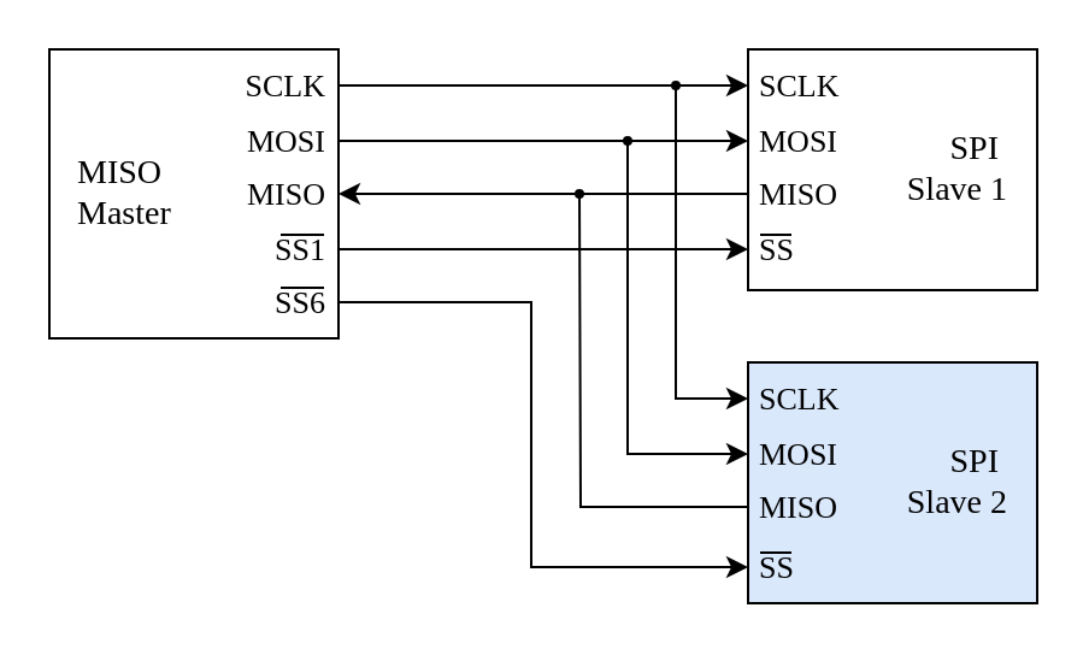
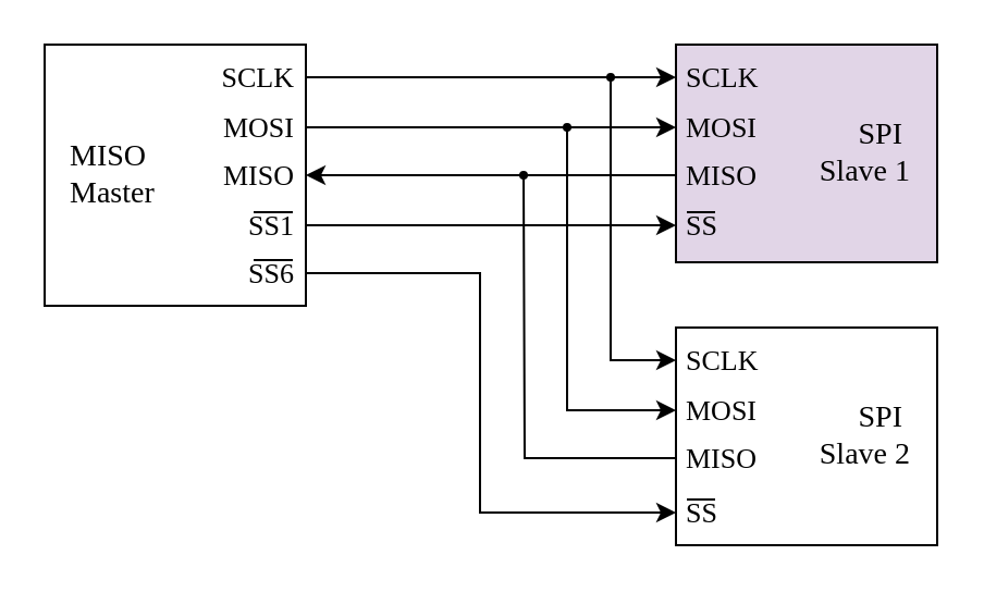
  <mxCell id="0" />
  <mxCell id="1" parent="0" />
  <mxCell id="2" value="&lt;font style=&quot;font-size: 14px;&quot; face=&quot;NewsGotT&quot;&gt;MISO&amp;nbsp;&lt;/font&gt;&lt;div&gt;&lt;font style=&quot;font-size: 14px;&quot; face=&quot;NewsGotT&quot;&gt;Master&lt;/font&gt;&lt;/div&gt;" style="whiteSpace=wrap;html=1;aspect=fixed;align=left;spacingLeft=10;" parent="1" vertex="1"><mxGeometry x="20" y="20" width="120" height="120" as="geometry" /></mxCell>
  <mxCell id="3" style="edgeStyle=orthogonalEdgeStyle;rounded=0;orthogonalLoop=1;jettySize=auto;html=1;entryX=0;entryY=0.5;entryDx=0;entryDy=0;" parent="1" source="4" target="16" edge="1"><mxGeometry relative="1" as="geometry" /></mxCell>
  <mxCell id="4" value="SCLK" style="text;html=1;align=right;verticalAlign=middle;whiteSpace=wrap;rounded=0;fontFamily=NewsGotT;fontSize=13;spacing=0;spacingRight=5;spacingLeft=0;" parent="1" vertex="1"><mxGeometry x="80" y="20" width="60" height="30" as="geometry" /></mxCell>
  <mxCell id="5" style="edgeStyle=orthogonalEdgeStyle;rounded=0;orthogonalLoop=1;jettySize=auto;html=1;entryX=0;entryY=0.5;entryDx=0;entryDy=0;" parent="1" source="6" target="17" edge="1"><mxGeometry relative="1" as="geometry" /></mxCell>
  <mxCell id="6" value="MOSI" style="text;html=1;align=right;verticalAlign=middle;whiteSpace=wrap;rounded=0;fontFamily=NewsGotT;fontSize=13;spacing=0;spacingRight=5;spacingLeft=0;" parent="1" vertex="1"><mxGeometry x="80" y="43" width="60" height="30" as="geometry" /></mxCell>
  <mxCell id="7" style="edgeStyle=orthogonalEdgeStyle;rounded=0;orthogonalLoop=1;jettySize=auto;html=1;exitX=0;exitY=0.5;exitDx=0;exitDy=0;" parent="1" source="18" target="8" edge="1"><mxGeometry relative="1" as="geometry" /></mxCell>
  <mxCell id="8" value="MISO" style="text;html=1;align=right;verticalAlign=middle;whiteSpace=wrap;rounded=0;fontFamily=NewsGotT;fontSize=13;spacing=0;spacingRight=5;spacingLeft=0;" parent="1" vertex="1"><mxGeometry x="80" y="65" width="60" height="30" as="geometry" /></mxCell>
  <mxCell id="9" value="" style="group" parent="1" vertex="1" connectable="0"><mxGeometry x="80" y="88" width="60" height="30" as="geometry" /></mxCell>
  <mxCell id="10" value="SS1" style="text;html=1;align=right;verticalAlign=middle;whiteSpace=wrap;rounded=0;fontFamily=NewsGotT;fontSize=13;spacing=0;spacingRight=5;spacingLeft=0;" parent="9" vertex="1"><mxGeometry width="60" height="30" as="geometry" /></mxCell>
  <mxCell id="11" value="" style="endArrow=none;html=1;rounded=0;" parent="9" edge="1"><mxGeometry width="50" height="50" relative="1" as="geometry"><mxPoint x="36" y="9" as="sourcePoint" /><mxPoint x="54" y="9" as="targetPoint" /></mxGeometry></mxCell>
  <mxCell id="12" value="" style="group" parent="1" vertex="1" connectable="0"><mxGeometry x="80" y="110" width="60" height="30" as="geometry" /></mxCell>
  <mxCell id="13" value="SS6" style="text;html=1;align=right;verticalAlign=middle;whiteSpace=wrap;rounded=0;fontFamily=NewsGotT;fontSize=13;spacing=0;spacingRight=5;spacingLeft=0;" parent="12" vertex="1"><mxGeometry width="60" height="30" as="geometry" /></mxCell>
  <mxCell id="14" value="" style="endArrow=none;html=1;rounded=0;" parent="12" edge="1"><mxGeometry width="50" height="50" relative="1" as="geometry"><mxPoint x="36" y="9" as="sourcePoint" /><mxPoint x="54" y="9" as="targetPoint" /></mxGeometry></mxCell>
- <mxCell id="15" value="&lt;font face=&quot;NewsGotT&quot; style=&quot;font-size: 14px;&quot;&gt;SPI&amp;nbsp;&lt;/font&gt;&lt;div&gt;&lt;font face=&quot;NewsGotT&quot; style=&quot;font-size: 14px;&quot;&gt;Slave 1&lt;/font&gt;&lt;/div&gt;" style="whiteSpace=wrap;html=1;align=right;spacingLeft=0;spacingRight=10;" parent="1" vertex="1"><mxGeometry x="310" y="20" width="120" height="100" as="geometry" /></mxCell>
+ <mxCell id="15" value="&lt;font face=&quot;NewsGotT&quot; style=&quot;font-size: 14px;&quot;&gt;SPI&amp;nbsp;&lt;/font&gt;&lt;div&gt;&lt;font face=&quot;NewsGotT&quot; style=&quot;font-size: 14px;&quot;&gt;Slave 1&lt;/font&gt;&lt;/div&gt;" style="whiteSpace=wrap;html=1;align=right;spacingLeft=0;spacingRight=10;fillColor=#e1d5e7;" parent="1" vertex="1"><mxGeometry x="310" y="20" width="120" height="100" as="geometry" /></mxCell>
  <mxCell id="16" value="SCLK" style="text;html=1;align=left;verticalAlign=middle;whiteSpace=wrap;rounded=0;fontFamily=NewsGotT;fontSize=13;spacing=0;spacingRight=5;spacingLeft=5;" parent="1" vertex="1"><mxGeometry x="310" y="20" width="60" height="30" as="geometry" /></mxCell>
  <mxCell id="17" value="MOSI" style="text;html=1;align=left;verticalAlign=middle;whiteSpace=wrap;rounded=0;fontFamily=NewsGotT;fontSize=13;spacing=0;spacingRight=5;spacingLeft=5;" parent="1" vertex="1"><mxGeometry x="310" y="43" width="60" height="30" as="geometry" /></mxCell>
  <mxCell id="18" value="MISO" style="text;html=1;align=left;verticalAlign=middle;whiteSpace=wrap;rounded=0;fontFamily=NewsGotT;fontSize=13;spacing=0;spacingRight=5;spacingLeft=5;" parent="1" vertex="1"><mxGeometry x="310" y="65" width="60" height="30" as="geometry" /></mxCell>
  <mxCell id="19" value="" style="group" parent="1" vertex="1" connectable="0"><mxGeometry x="310" y="88" width="60" height="30" as="geometry" /></mxCell>
  <mxCell id="20" value="SS" style="text;html=1;align=left;verticalAlign=middle;whiteSpace=wrap;rounded=0;fontFamily=NewsGotT;fontSize=13;spacing=0;spacingRight=5;spacingLeft=5;" parent="19" vertex="1"><mxGeometry width="60" height="30" as="geometry" /></mxCell>
  <mxCell id="21" value="" style="endArrow=none;html=1;rounded=0;" parent="19" edge="1"><mxGeometry width="50" height="50" relative="1" as="geometry"><mxPoint x="5" y="9" as="sourcePoint" /><mxPoint x="18" y="9" as="targetPoint" /></mxGeometry></mxCell>
- <mxCell id="22" value="&lt;font face=&quot;NewsGotT&quot; style=&quot;font-size: 14px;&quot;&gt;SPI&amp;nbsp;&lt;/font&gt;&lt;div&gt;&lt;font face=&quot;NewsGotT&quot; style=&quot;font-size: 14px;&quot;&gt;Slave 2&lt;/font&gt;&lt;/div&gt;" style="whiteSpace=wrap;html=1;align=right;spacingLeft=0;spacingRight=10;fillColor=#dae8fc;" parent="1" vertex="1"><mxGeometry x="310" y="150" width="120" height="100" as="geometry" /></mxCell>
+ <mxCell id="22" value="&lt;font face=&quot;NewsGotT&quot; style=&quot;font-size: 14px;&quot;&gt;SPI&amp;nbsp;&lt;/font&gt;&lt;div&gt;&lt;font face=&quot;NewsGotT&quot; style=&quot;font-size: 14px;&quot;&gt;Slave 2&lt;/font&gt;&lt;/div&gt;" style="whiteSpace=wrap;html=1;align=right;spacingLeft=0;spacingRight=10;" parent="1" vertex="1"><mxGeometry x="310" y="150" width="120" height="100" as="geometry" /></mxCell>
  <mxCell id="23" value="SCLK" style="text;html=1;align=left;verticalAlign=middle;whiteSpace=wrap;rounded=0;fontFamily=NewsGotT;fontSize=13;spacing=0;spacingRight=5;spacingLeft=5;" parent="1" vertex="1"><mxGeometry x="310" y="150" width="60" height="30" as="geometry" /></mxCell>
  <mxCell id="24" value="MOSI" style="text;html=1;align=left;verticalAlign=middle;whiteSpace=wrap;rounded=0;fontFamily=NewsGotT;fontSize=13;spacing=0;spacingRight=5;spacingLeft=5;" parent="1" vertex="1"><mxGeometry x="310" y="173" width="60" height="30" as="geometry" /></mxCell>
  <mxCell id="25" style="edgeStyle=orthogonalEdgeStyle;rounded=0;orthogonalLoop=1;jettySize=auto;html=1;exitX=0;exitY=0.5;exitDx=0;exitDy=0;endArrow=oval;endFill=1;targetPerimeterSpacing=0;endSize=3;" parent="1" source="26" edge="1"><mxGeometry relative="1" as="geometry"><mxPoint x="240" y="80" as="targetPoint" /></mxGeometry></mxCell>
  <mxCell id="26" value="MISO" style="text;html=1;align=left;verticalAlign=middle;whiteSpace=wrap;rounded=0;fontFamily=NewsGotT;fontSize=13;spacing=0;spacingRight=5;spacingLeft=5;" parent="1" vertex="1"><mxGeometry x="310" y="195" width="60" height="30" as="geometry" /></mxCell>
  <mxCell id="27" value="" style="group" parent="1" vertex="1" connectable="0"><mxGeometry x="310" y="220" width="60" height="30" as="geometry" /></mxCell>
  <mxCell id="28" value="SS" style="text;html=1;align=left;verticalAlign=middle;whiteSpace=wrap;rounded=0;fontFamily=NewsGotT;fontSize=13;spacing=0;spacingRight=5;spacingLeft=5;" parent="27" vertex="1"><mxGeometry width="60" height="30" as="geometry" /></mxCell>
  <mxCell id="29" value="" style="endArrow=none;html=1;rounded=0;" parent="27" edge="1"><mxGeometry width="50" height="50" relative="1" as="geometry"><mxPoint x="5" y="9" as="sourcePoint" /><mxPoint x="18" y="9" as="targetPoint" /></mxGeometry></mxCell>
  <mxCell id="30" style="edgeStyle=orthogonalEdgeStyle;rounded=0;orthogonalLoop=1;jettySize=auto;html=1;entryX=0;entryY=0.5;entryDx=0;entryDy=0;" parent="1" source="10" target="20" edge="1"><mxGeometry relative="1" as="geometry" /></mxCell>
  <mxCell id="31" value="" style="endArrow=classic;html=1;rounded=0;entryX=0;entryY=0.5;entryDx=0;entryDy=0;movable=1;resizable=1;rotatable=1;deletable=1;editable=1;locked=0;connectable=1;startFill=1;snapToPoint=0;anchorPointDirection=1;ignoreEdge=0;startArrow=oval;startSize=3;" parent="1" target="24" edge="1"><mxGeometry width="50" height="50" relative="1" as="geometry"><mxPoint x="260" y="58" as="sourcePoint" /><mxPoint x="310" y="190" as="targetPoint" /><Array as="points"><mxPoint x="260" y="188" /></Array></mxGeometry></mxCell>
  <mxCell id="32" value="" style="endArrow=classic;html=1;rounded=0;entryX=0;entryY=0.5;entryDx=0;entryDy=0;movable=1;resizable=1;rotatable=1;deletable=1;editable=1;locked=0;connectable=1;startFill=1;snapToPoint=0;anchorPointDirection=1;ignoreEdge=0;startArrow=oval;startSize=3;" parent="1" target="23" edge="1"><mxGeometry width="50" height="50" relative="1" as="geometry"><mxPoint x="280" y="35" as="sourcePoint" /><mxPoint x="320" y="168" as="targetPoint" /><Array as="points"><mxPoint x="280" y="165" /></Array></mxGeometry></mxCell>
  <mxCell id="33" style="edgeStyle=orthogonalEdgeStyle;rounded=0;orthogonalLoop=1;jettySize=auto;html=1;entryX=0;entryY=0.5;entryDx=0;entryDy=0;" parent="1" source="13" target="28" edge="1"><mxGeometry relative="1" as="geometry"><Array as="points"><mxPoint x="220" y="125" /><mxPoint x="220" y="235" /></Array></mxGeometry></mxCell>
